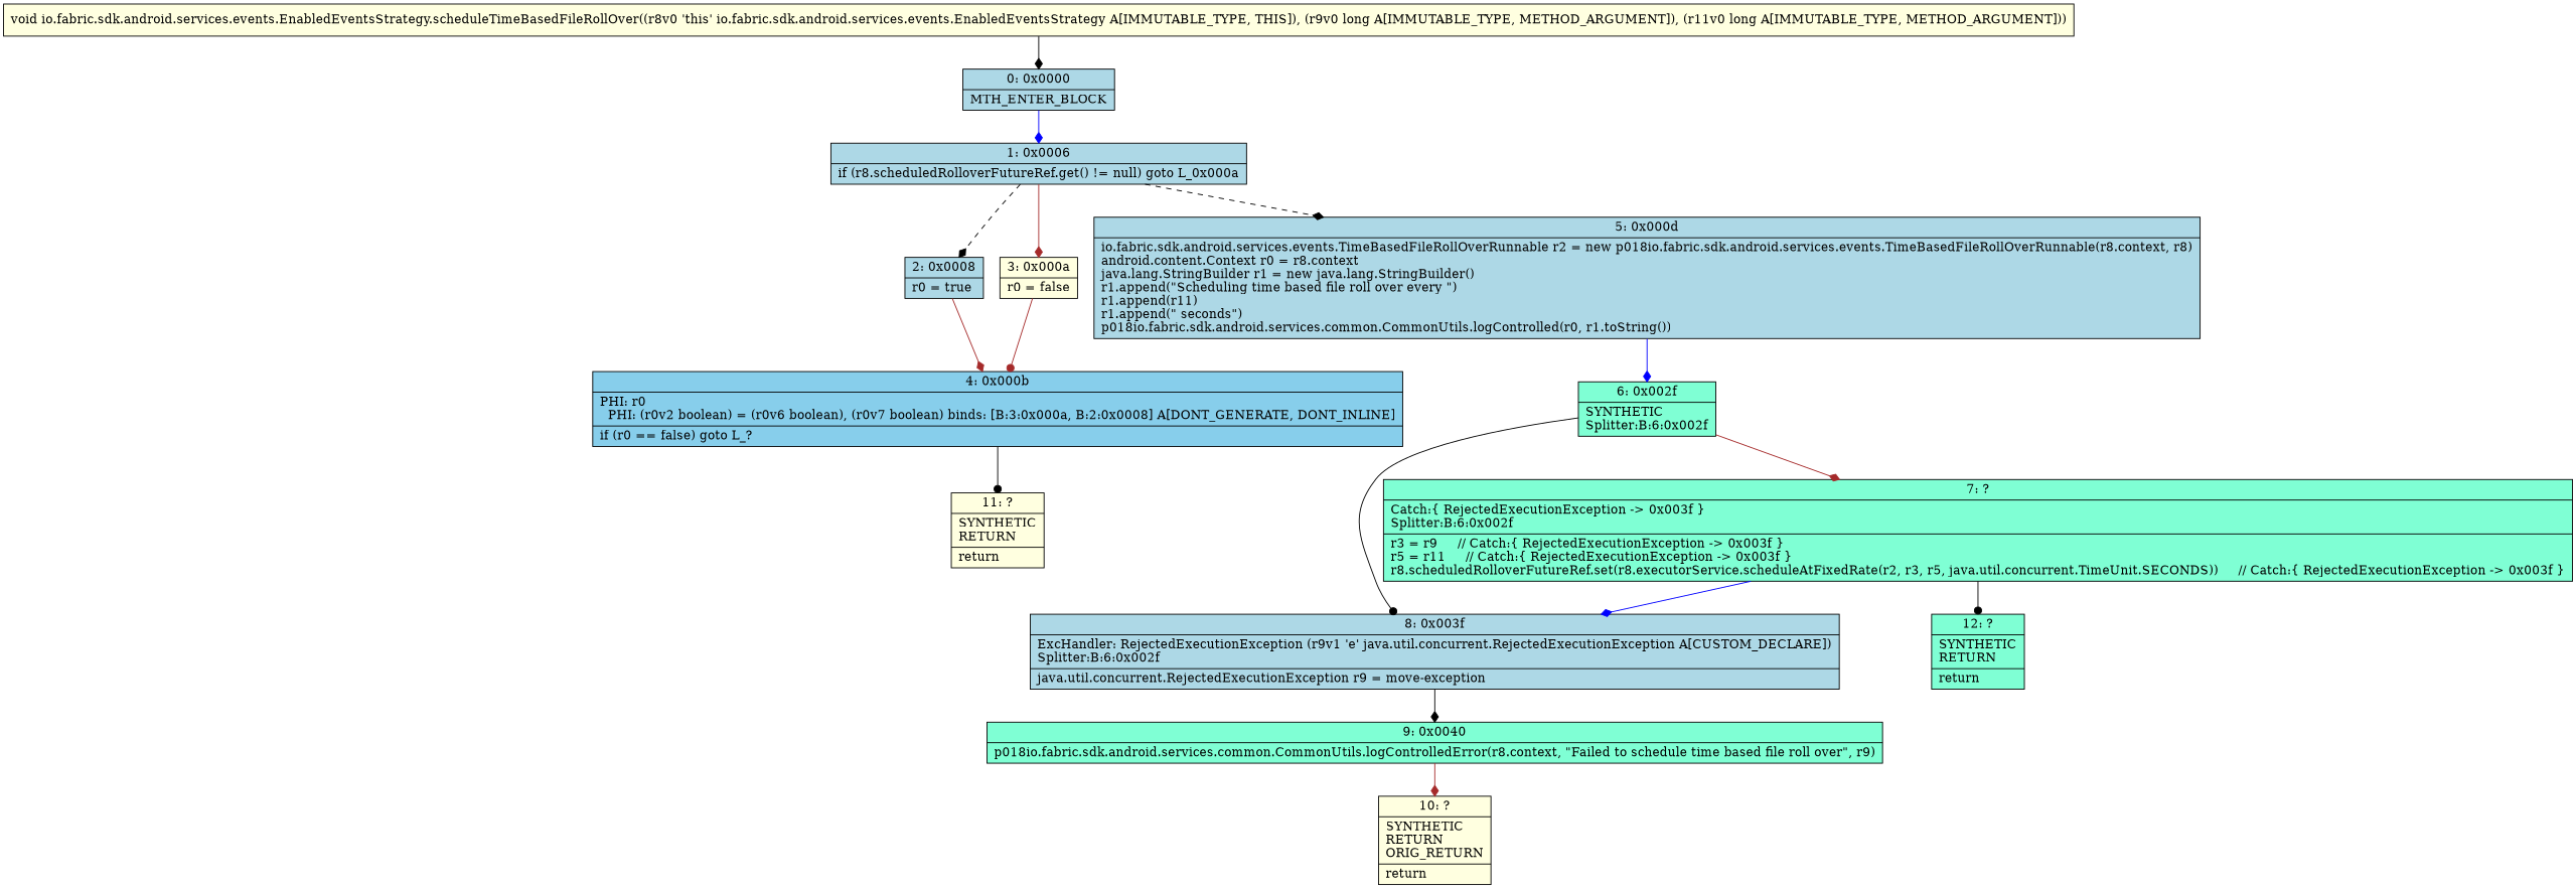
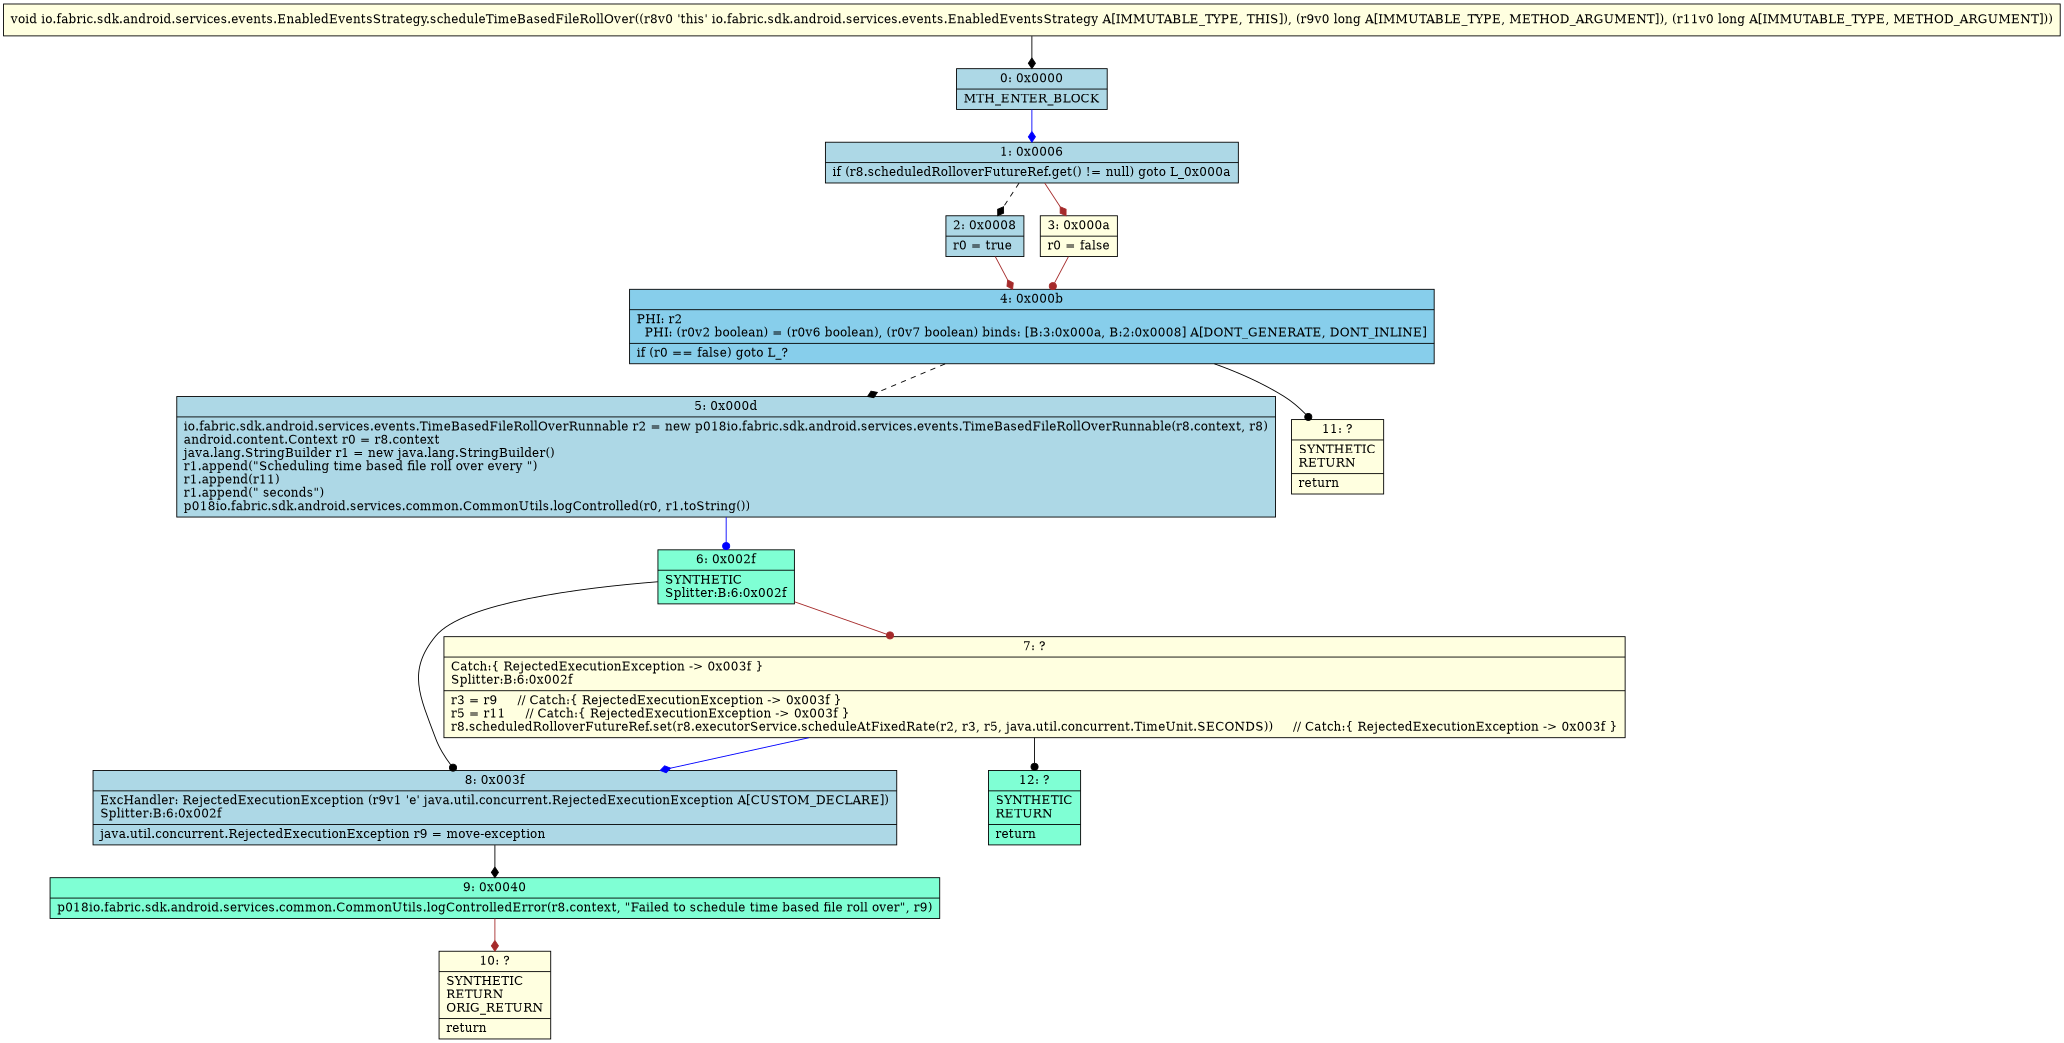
  digraph {
    node [fillcolor=lightblue shape=record style=filled]
    edge [arrowhead=diamond color=black]
    n1 [label="{0\:\ 0x0000|MTH_ENTER_BLOCK\l}"]
    n2 [label="{1\:\ 0x0006|if (r8.scheduledRolloverFutureRef.get() != null) goto L_0x000a\l}"]
    n3 [label="{2\:\ 0x0008|r0 = true\l}"]
    n4 [fillcolor=lightyellow label="{3\:\ 0x000a|r0 = false\l}"]
-   n5 [fillcolor=skyblue label="{4\:\ 0x000b|PHI: r0 \l  PHI: (r0v2 boolean) = (r0v6 boolean), (r0v7 boolean) binds: [B:3:0x000a, B:2:0x0008] A[DONT_GENERATE, DONT_INLINE]\l|if (r0 == false) goto L_?\l}"]
+   n5 [fillcolor=skyblue label="{4\:\ 0x000b|PHI: r2 \l  PHI: (r0v2 boolean) = (r0v6 boolean), (r0v7 boolean) binds: [B:3:0x000a, B:2:0x0008] A[DONT_GENERATE, DONT_INLINE]\l|if (r0 == false) goto L_?\l}"]
    n6 [label="{5\:\ 0x000d|io.fabric.sdk.android.services.events.TimeBasedFileRollOverRunnable r2 = new p018io.fabric.sdk.android.services.events.TimeBasedFileRollOverRunnable(r8.context, r8)\landroid.content.Context r0 = r8.context\ljava.lang.StringBuilder r1 = new java.lang.StringBuilder()\lr1.append(\"Scheduling time based file roll over every \")\lr1.append(r11)\lr1.append(\" seconds\")\lp018io.fabric.sdk.android.services.common.CommonUtils.logControlled(r0, r1.toString())\l}"]
    n7 [fillcolor=lightyellow label="{11\:\ ?|SYNTHETIC\lRETURN\l|return\l}"]
    n8 [fillcolor=aquamarine label="{6\:\ 0x002f|SYNTHETIC\lSplitter:B:6:0x002f\l}"]
-   n9 [fillcolor=aquamarine label="{7\:\ ?|Catch:\{ RejectedExecutionException \-\> 0x003f \}\lSplitter:B:6:0x002f\l|r3 = r9     \/\/ Catch:\{ RejectedExecutionException \-\> 0x003f \}\lr5 = r11     \/\/ Catch:\{ RejectedExecutionException \-\> 0x003f \}\lr8.scheduledRolloverFutureRef.set(r8.executorService.scheduleAtFixedRate(r2, r3, r5, java.util.concurrent.TimeUnit.SECONDS))     \/\/ Catch:\{ RejectedExecutionException \-\> 0x003f \}\l}"]
+   n9 [fillcolor=lightyellow label="{7\:\ ?|Catch:\{ RejectedExecutionException \-\> 0x003f \}\lSplitter:B:6:0x002f\l|r3 = r9     \/\/ Catch:\{ RejectedExecutionException \-\> 0x003f \}\lr5 = r11     \/\/ Catch:\{ RejectedExecutionException \-\> 0x003f \}\lr8.scheduledRolloverFutureRef.set(r8.executorService.scheduleAtFixedRate(r2, r3, r5, java.util.concurrent.TimeUnit.SECONDS))     \/\/ Catch:\{ RejectedExecutionException \-\> 0x003f \}\l}"]
    n10 [label="{8\:\ 0x003f|ExcHandler: RejectedExecutionException (r9v1 'e' java.util.concurrent.RejectedExecutionException A[CUSTOM_DECLARE])\lSplitter:B:6:0x002f\l|java.util.concurrent.RejectedExecutionException r9 = move\-exception\l}"]
    n11 [fillcolor=aquamarine label="{12\:\ ?|SYNTHETIC\lRETURN\l|return\l}"]
    n12 [fillcolor=aquamarine label="{9\:\ 0x0040|p018io.fabric.sdk.android.services.common.CommonUtils.logControlledError(r8.context, \"Failed to schedule time based file roll over\", r9)\l}"]
    n13 [fillcolor=lightyellow label="{10\:\ ?|SYNTHETIC\lRETURN\lORIG_RETURN\l|return\l}"]
    n14 [fillcolor=lightyellow label="{void io.fabric.sdk.android.services.events.EnabledEventsStrategy.scheduleTimeBasedFileRollOver((r8v0 'this' io.fabric.sdk.android.services.events.EnabledEventsStrategy A[IMMUTABLE_TYPE, THIS]), (r9v0 long A[IMMUTABLE_TYPE, METHOD_ARGUMENT]), (r11v0 long A[IMMUTABLE_TYPE, METHOD_ARGUMENT])) }"]
    n1 -> n2 [color=blue]
    n2 -> n3 [style=dashed]
    n2 -> n4 [color=brown]
    n3 -> n5 [color=brown]
    n4 -> n5 [arrowhead=dot color=brown]
-   n2 -> n6 [style=dashed]
+   n5 -> n6 [style=dashed]
    n5 -> n7 [arrowhead=dot]
-   n6 -> n8 [color=blue]
-   n8 -> n9 [color=brown]
+   n6 -> n8 [arrowhead=dot color=blue]
+   n8 -> n9 [arrowhead=dot color=brown]
    n8 -> n10 [arrowhead=dot]
    n9 -> n10 [color=blue]
    n9 -> n11 [arrowhead=dot]
    n10 -> n12
    n12 -> n13 [color=brown]
    n14 -> n1
  }
